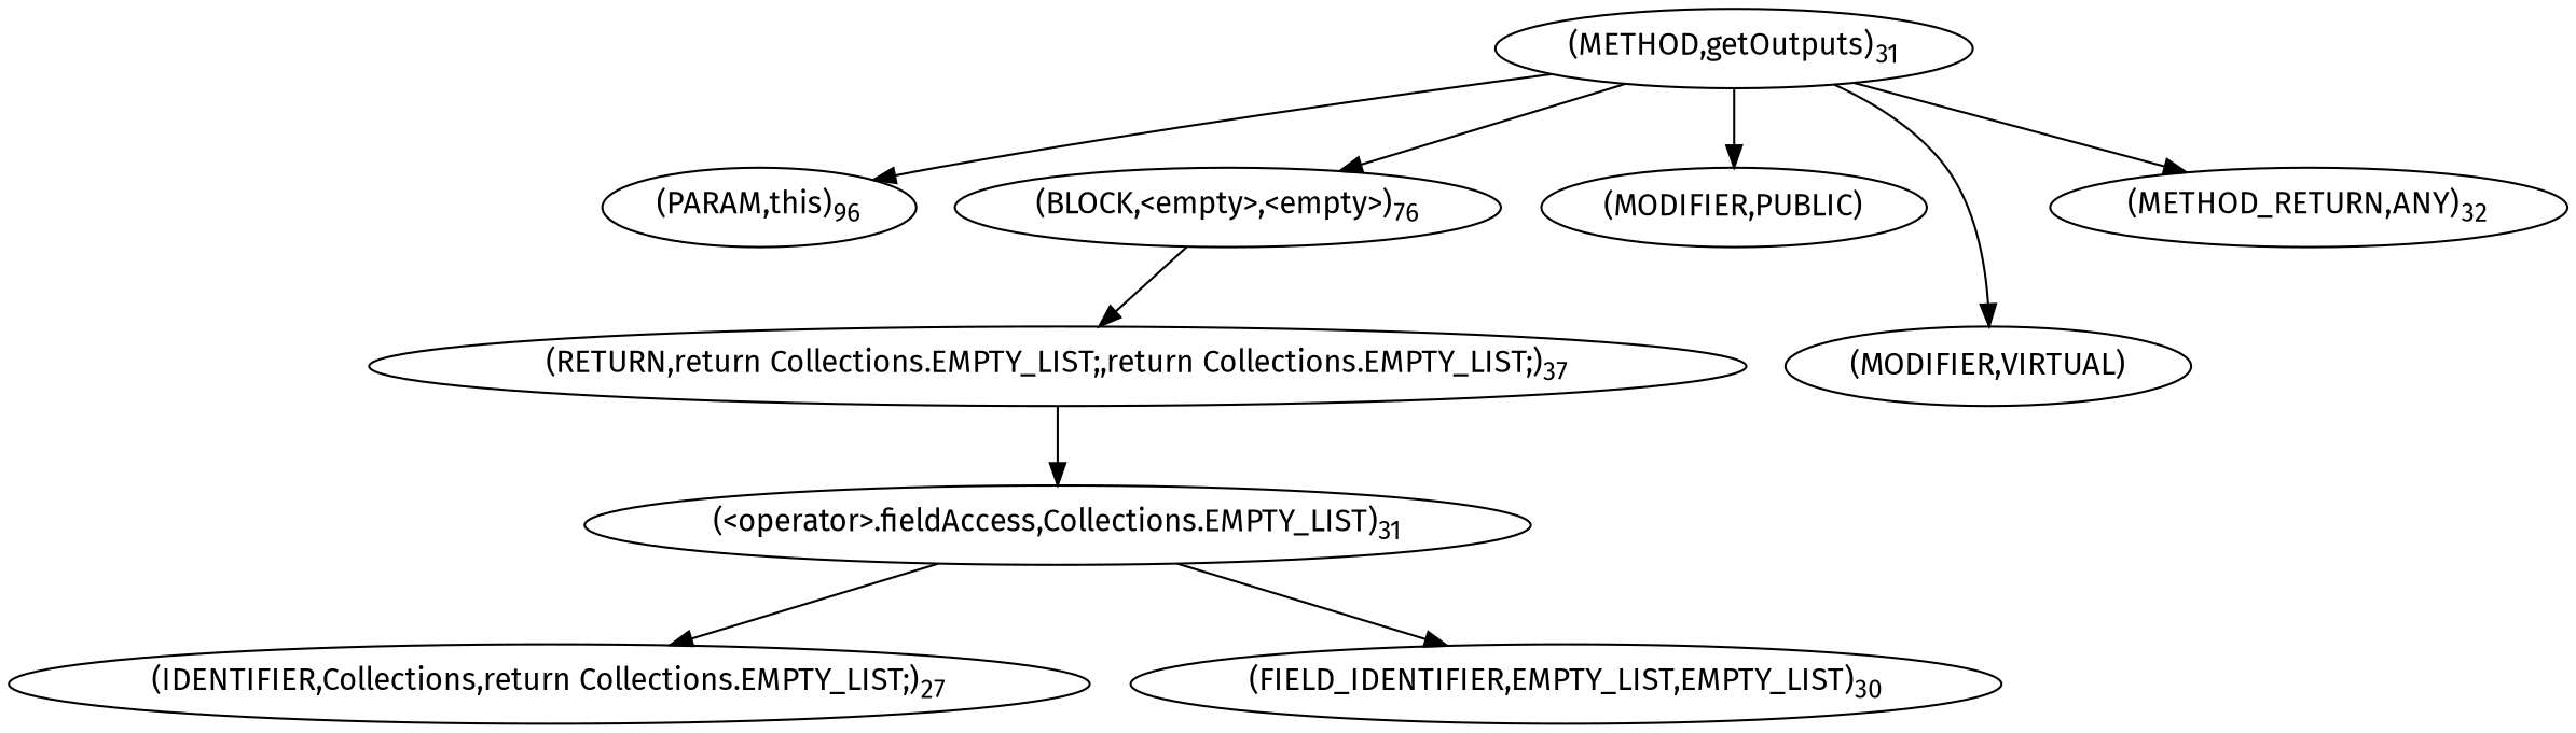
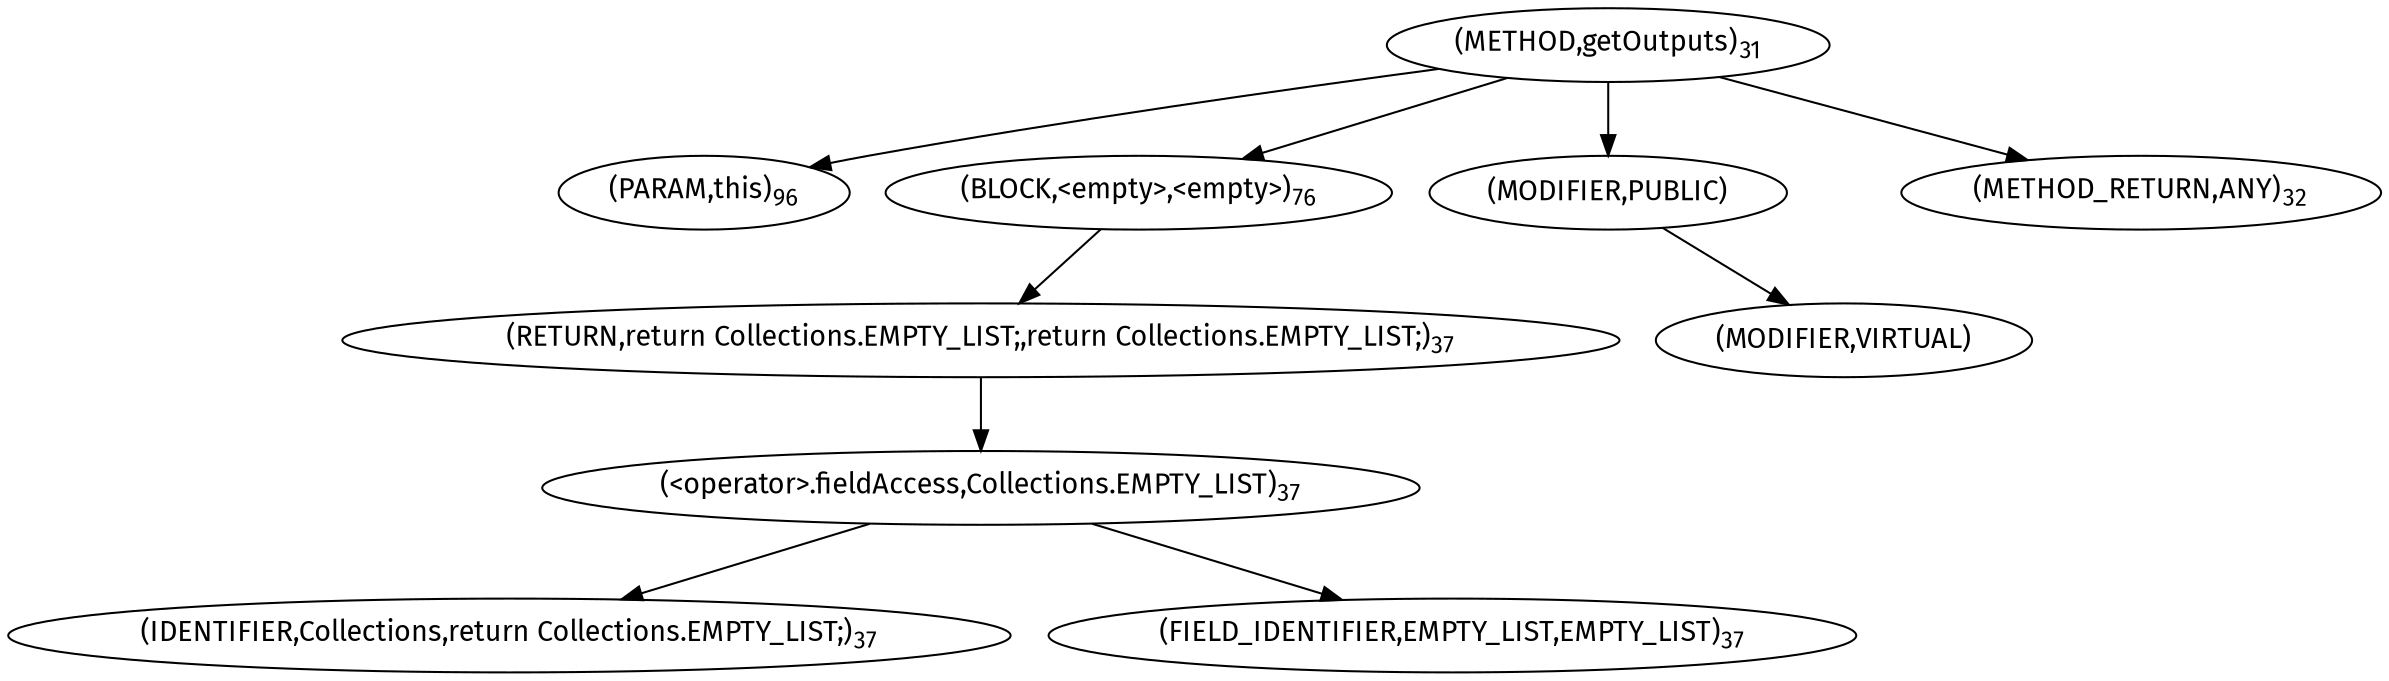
  digraph {
    fontname="Fira Sans"
    node [fontname="Fira Sans"]
    edge [fontname="Fira Sans"]
    n1 [label=<(METHOD,getOutputs)<SUB>31</SUB>>]
    n2 [label=<(PARAM,this)<SUB>96</SUB>>]
    n3 [label=<(BLOCK,&lt;empty&gt;,&lt;empty&gt;)<SUB>76</SUB>>]
    n4 [label=<(MODIFIER,PUBLIC)>]
    n5 [label=<(MODIFIER,VIRTUAL)>]
    n6 [label=<(METHOD_RETURN,ANY)<SUB>32</SUB>>]
    n7 [label=<(RETURN,return Collections.EMPTY_LIST;,return Collections.EMPTY_LIST;)<SUB>37</SUB>>]
-   n8 [label=<(&lt;operator&gt;.fieldAccess,Collections.EMPTY_LIST)<SUB>31</SUB>>]
-   n9 [label=<(IDENTIFIER,Collections,return Collections.EMPTY_LIST;)<SUB>27</SUB>>]
-   n10 [label=<(FIELD_IDENTIFIER,EMPTY_LIST,EMPTY_LIST)<SUB>30</SUB>>]
+   n8 [label=<(&lt;operator&gt;.fieldAccess,Collections.EMPTY_LIST)<SUB>37</SUB>>]
+   n9 [label=<(IDENTIFIER,Collections,return Collections.EMPTY_LIST;)<SUB>37</SUB>>]
+   n10 [label=<(FIELD_IDENTIFIER,EMPTY_LIST,EMPTY_LIST)<SUB>37</SUB>>]
    n1 -> n2
    n1 -> n3
    n1 -> n4
-   n1 -> n5
+   n4 -> n5
    n1 -> n6
    n3 -> n7
    n7 -> n8
    n8 -> n9
    n8 -> n10
  }
